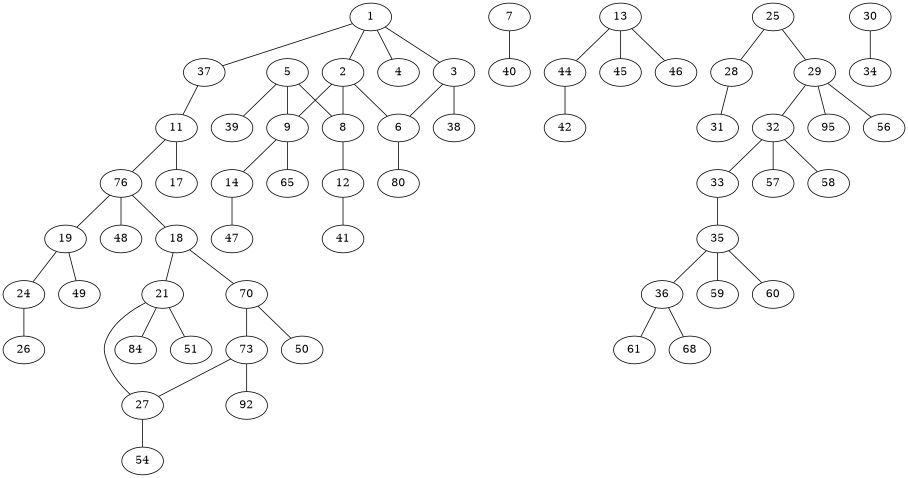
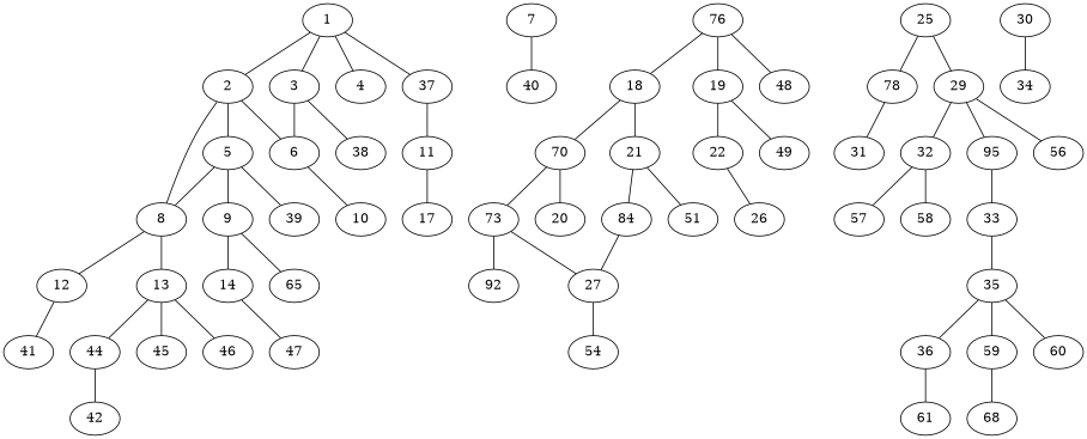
  graph {
    node [chem=H]
    edge [valence=1]
    1 [chem=C]
    2 [chem=N]
    3 [chem=C]
    4 [chem=S]
    37
    5 [chem=C]
    6 [chem=C]
    8 [chem=C]
    38
    11 [chem=C]
    9 [chem=C]
    39
-   10 [chem=O label=80]
+   10 [chem=O]
    7 [chem=N]
    40
    12 [chem=C]
    13 [chem=C]
    14 [chem=O]
    n19 [chem=O label=65]
    n20 [chem=C label=76]
    17 [chem=O]
    41
    44
    45
    46
    47
    18 [chem=C]
    19 [chem=N]
    48
    42
    n31 [chem=C label=70]
    21 [chem=C]
-   22 [chem=C label=24]
+   22 [chem=C]
    49
    n35 [chem=C label=73]
-   50
+   50 [label=20]
    n37 [chem=C label=84]
    51
    26 [chem=O]
    27 [chem=C]
    n41 [label=92]
    25 [chem=N]
-   28 [chem=C]
+   28 [chem=C label=78]
    29 [chem=C]
    54
    31 [chem=O]
    32 [chem=C]
    n48 [label=95]
    56
    30 [chem=C]
    34 [chem=O]
    33 [chem=N]
    57
    58
    35 [chem=C]
    36 [chem=C]
    59
    60
    61
    n60 [label=68]
    1 -- 2
    1 -- 3
    1 -- 4
    1 -- 37
-   2 -- 9
+   2 -- 5
    2 -- 6
    2 -- 8
    3 -- 6
    3 -- 38
    37 -- 11
    5 -- 8
    5 -- 9
    5 -- 39
    6 -- 10 [valence=2]
    8 -- 12
-   11 -- n20
+   8 -- 13
    11 -- 17 [valence=2]
    9 -- 14
    9 -- n19 [valence=2]
    7 -- 40
    12 -- 41
    13 -- 44
    13 -- 45
    13 -- 46
    14 -- 47
    n20 -- 18
    n20 -- 19
    n20 -- 48
    44 -- 42
    18 -- n31
    18 -- 21 [valence=2]
    19 -- 22
    19 -- 49
    n31 -- n35 [valence=2]
    n31 -- 50
    21 -- n37
    21 -- 51
    22 -- 26 [valence=2]
    n35 -- 27
    n35 -- n41
-   21 -- 27 [valence=2]
+   n37 -- 27 [valence=2]
    27 -- 54
    25 -- 28
    25 -- 29
    28 -- 31 [valence=2]
    29 -- 32
    29 -- n48
    29 -- 56
-   32 -- 33
+   n48 -- 33
    32 -- 57
    32 -- 58
    30 -- 34 [valence=2]
    33 -- 35
    35 -- 36
    35 -- 59
    35 -- 60
    36 -- 61
-   36 -- n60
+   59 -- n60
  }
